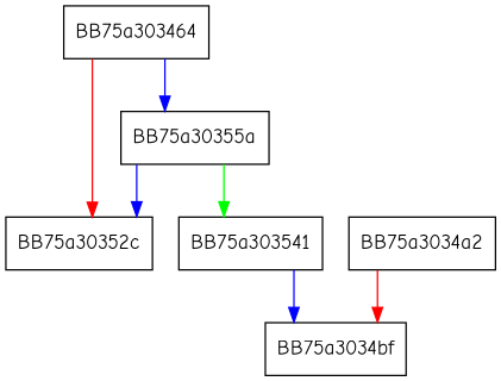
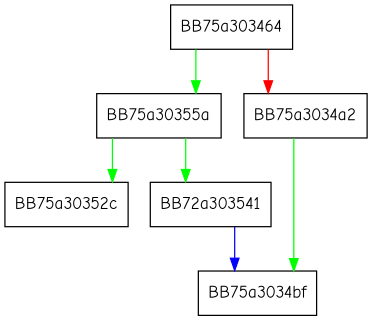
  digraph {
    fontname="Comic Neue"
    splines=ortho
    node [fontname="Comic Neue" shape=box]
    edge [color=green fontname="Comic Neue"]
    BB75a303464
    BB75a30355a
    BB75a3034a2
    BB75a30352c
-   BB75a303541
+   BB75a303541 [label=BB72a303541]
    BB75a3034bf
-   BB75a303464 -> BB75a30355a [color=blue]
-   BB75a303464 -> BB75a30352c [color=red]
-   BB75a30355a -> BB75a30352c [color=blue]
+   BB75a303464 -> BB75a30355a
+   BB75a303464 -> BB75a3034a2 [color=red]
+   BB75a30355a -> BB75a30352c
    BB75a30355a -> BB75a303541
-   BB75a3034a2 -> BB75a3034bf [color=red]
+   BB75a3034a2 -> BB75a3034bf
    BB75a303541 -> BB75a3034bf [color=blue]
  }
